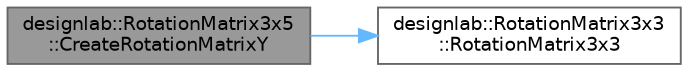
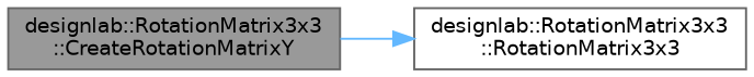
  digraph {
    rankdir=LR
    node [fontname=Helvetica fontsize=10 shape=box style=filled]
-   n1 [color=gray40 fillcolor=grey60 fontcolor=black height=0.2 label="designlab::RotationMatrix3x5\l::CreateRotationMatrixY" width=0.4]
+   n1 [color=gray40 fillcolor=grey60 fontcolor=black height=0.2 label="designlab::RotationMatrix3x3\l::CreateRotationMatrixY" width=0.4]
    n2 [color=grey40 fillcolor=white height=0.2 label="designlab::RotationMatrix3x3\l::RotationMatrix3x3" width=0.4]
    n1 -> n2 [color=steelblue1 fontname=Helvetica fontsize=10 labelfontname=Helvetica labelfontsize=10 style=solid]
  }
